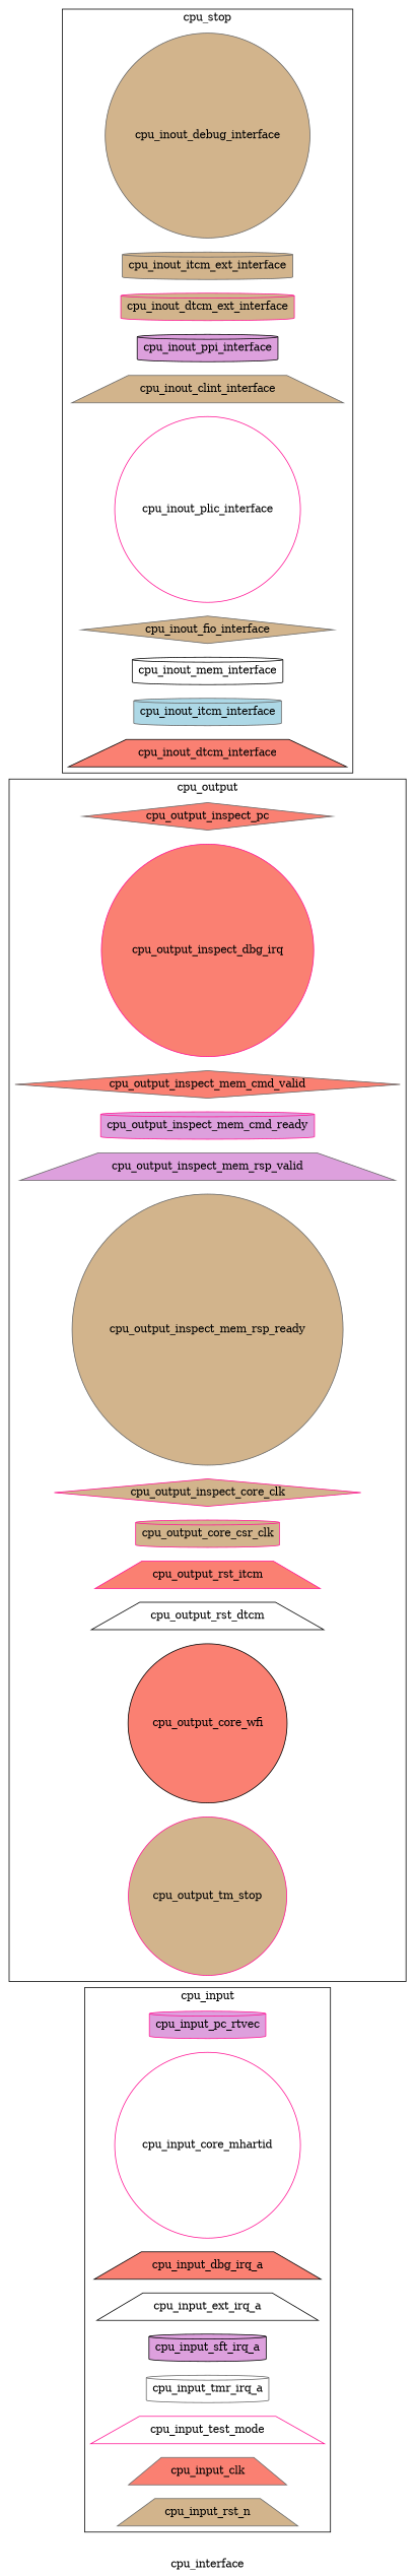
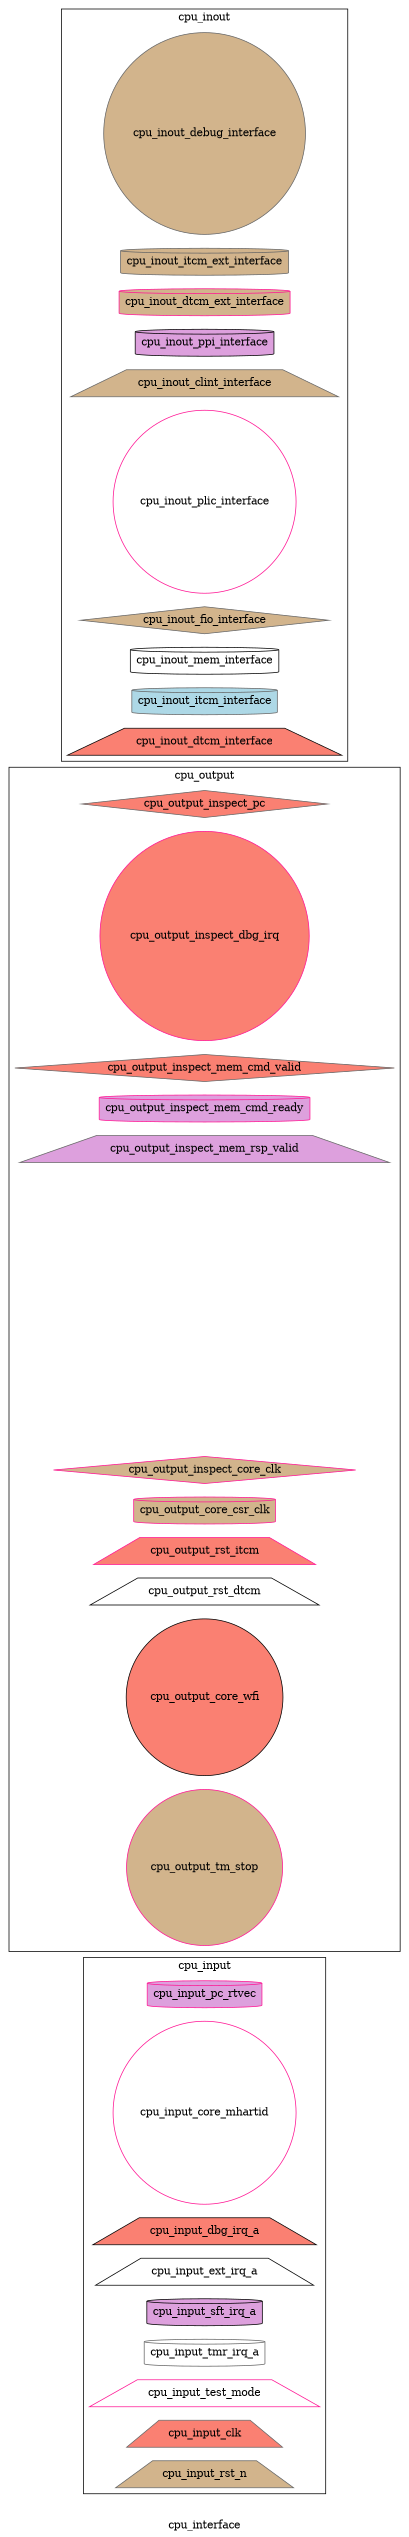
  digraph {
    label=cpu_interface
    rankdir=LR
    node [color=gray40 fontcolor=black shape=cylinder style=filled fillcolor=tan]
    n1 [color=deeppink label=cpu_input_pc_rtvec fillcolor=plum]
    n2 [color=deeppink label=cpu_input_core_mhartid shape=circle fillcolor=white]
    n3 [color=black label=cpu_input_dbg_irq_a shape=trapezium fillcolor=salmon]
    n4 [color=black label=cpu_input_ext_irq_a shape=trapezium fillcolor=white]
    n5 [color=black label=cpu_input_sft_irq_a fillcolor=plum]
    n6 [label=cpu_input_tmr_irq_a fillcolor=white]
    n7 [color=deeppink label=cpu_input_test_mode shape=trapezium fillcolor=white]
    n8 [label=cpu_input_clk shape=trapezium fillcolor=salmon]
    n9 [label=cpu_input_rst_n shape=trapezium]
    n10 [label=cpu_output_inspect_pc shape=diamond fillcolor=salmon]
    n11 [color=deeppink label=cpu_output_inspect_dbg_irq shape=circle fillcolor=salmon]
    n12 [label=cpu_output_inspect_mem_cmd_valid shape=diamond fillcolor=salmon]
    n13 [color=deeppink label=cpu_output_inspect_mem_cmd_ready fillcolor=plum]
    n14 [label=cpu_output_inspect_mem_rsp_valid shape=trapezium fillcolor=plum]
-   n15 [label=cpu_output_inspect_mem_rsp_ready shape=circle]
    n16 [color=deeppink label=cpu_output_inspect_core_clk shape=diamond]
    n17 [color=deeppink label=cpu_output_core_csr_clk]
    n18 [color=deeppink label=cpu_output_rst_itcm shape=trapezium fillcolor=salmon]
    n19 [color=black label=cpu_output_rst_dtcm shape=trapezium fillcolor=white]
    n20 [color=black label=cpu_output_core_wfi shape=circle fillcolor=salmon]
    n21 [color=deeppink label=cpu_output_tm_stop shape=circle]
    n22 [label=cpu_inout_debug_interface shape=circle]
    n23 [label=cpu_inout_itcm_ext_interface]
    n24 [color=deeppink label=cpu_inout_dtcm_ext_interface]
    n25 [color=black label=cpu_inout_ppi_interface fillcolor=plum]
    n26 [label=cpu_inout_clint_interface shape=trapezium]
    n27 [color=deeppink label=cpu_inout_plic_interface shape=circle fillcolor=white]
    n28 [label=cpu_inout_fio_interface shape=diamond]
    n29 [color=black label=cpu_inout_mem_interface fillcolor=white]
    n30 [label=cpu_inout_itcm_interface fillcolor=lightblue]
    n31 [color=black label=cpu_inout_dtcm_interface shape=trapezium fillcolor=salmon]
    subgraph cluster_1 {
      label=cpu_input
      n1
      n2
      n3
      n4
      n5
      n6
      n7
      n8
      n9
    }
    subgraph cluster_2 {
      label=cpu_output
      n10
      n11
      n12
      n13
      n14
-     n15
      n16
      n17
      n18
      n19
      n20
      n21
    }
    subgraph cluster_3 {
-     label=cpu_stop
+     label=cpu_inout
      n22
      n23
      n24
      n25
      n26
      n27
      n28
      n29
      n30
      n31
    }
  }
